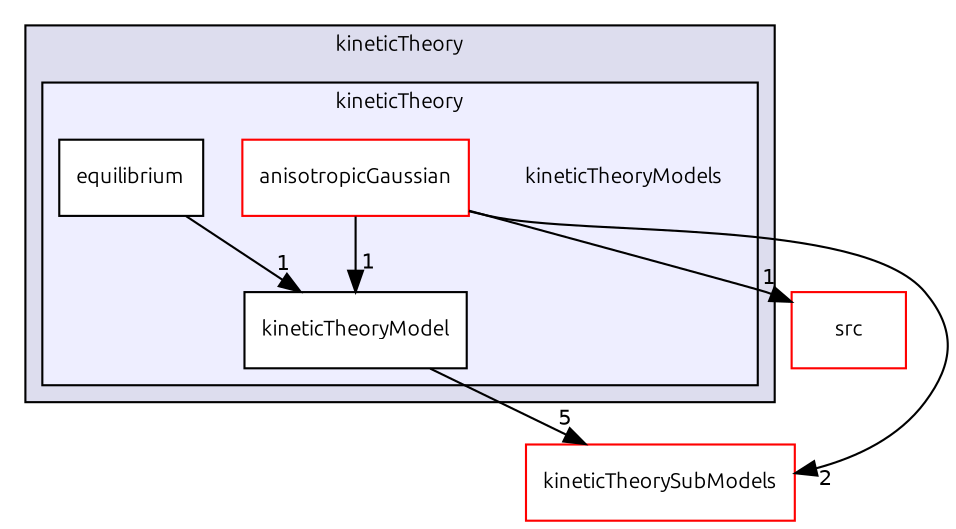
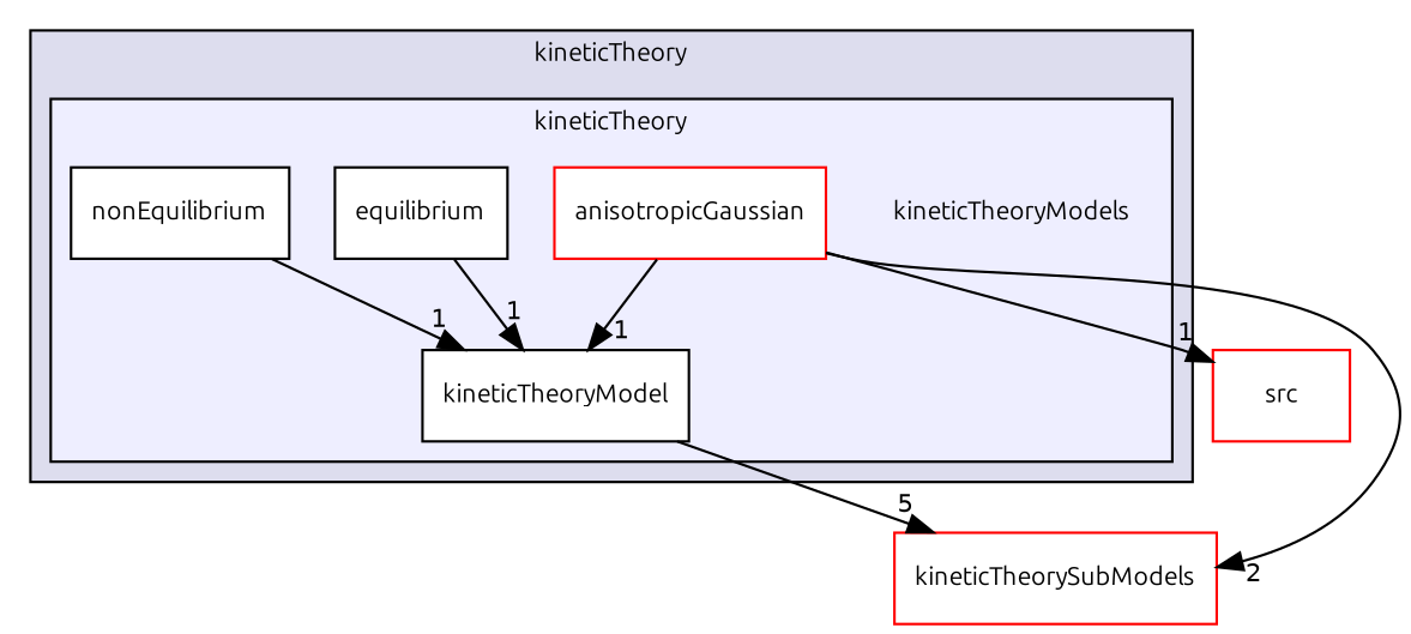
  digraph {
    compound=true
    fontname=Ubuntu
    node [fontname=Ubuntu fontsize=10 shape=box color=red fillcolor=white style=filled]
    edge [headlabel=1 labeldistance=1.5 labelfontname=Helvetica labelfontsize=10 fontname=Ubuntu]
    n1 [label=kineticTheoryModels shape=plaintext color="" fillcolor="" style=""]
    n2 [label=anisotropicGaussian]
    n3 [color=black label=equilibrium]
    n4 [color=black label=kineticTheoryModel]
+   n5 [color=black label=nonEquilibrium]
    n6 [label=src fillcolor="" style=""]
    n7 [label=kineticTheorySubModels fillcolor="" style=""]
    subgraph cluster_1 {
      bgcolor="#ddddee"
      fontsize=10
      label=kineticTheory
      pencolor=black
      subgraph cluster_2 {
        bgcolor="#eeeeff"
        fontsize=10
        pencolor=black
        n1
        n2
        n3
        n4
+       n5
      }
    }
    n2 -> n4
    n2 -> n6
    n2 -> n7 [headlabel=2]
    n3 -> n4
    n4 -> n7 [headlabel=5]
+   n5 -> n4
  }
